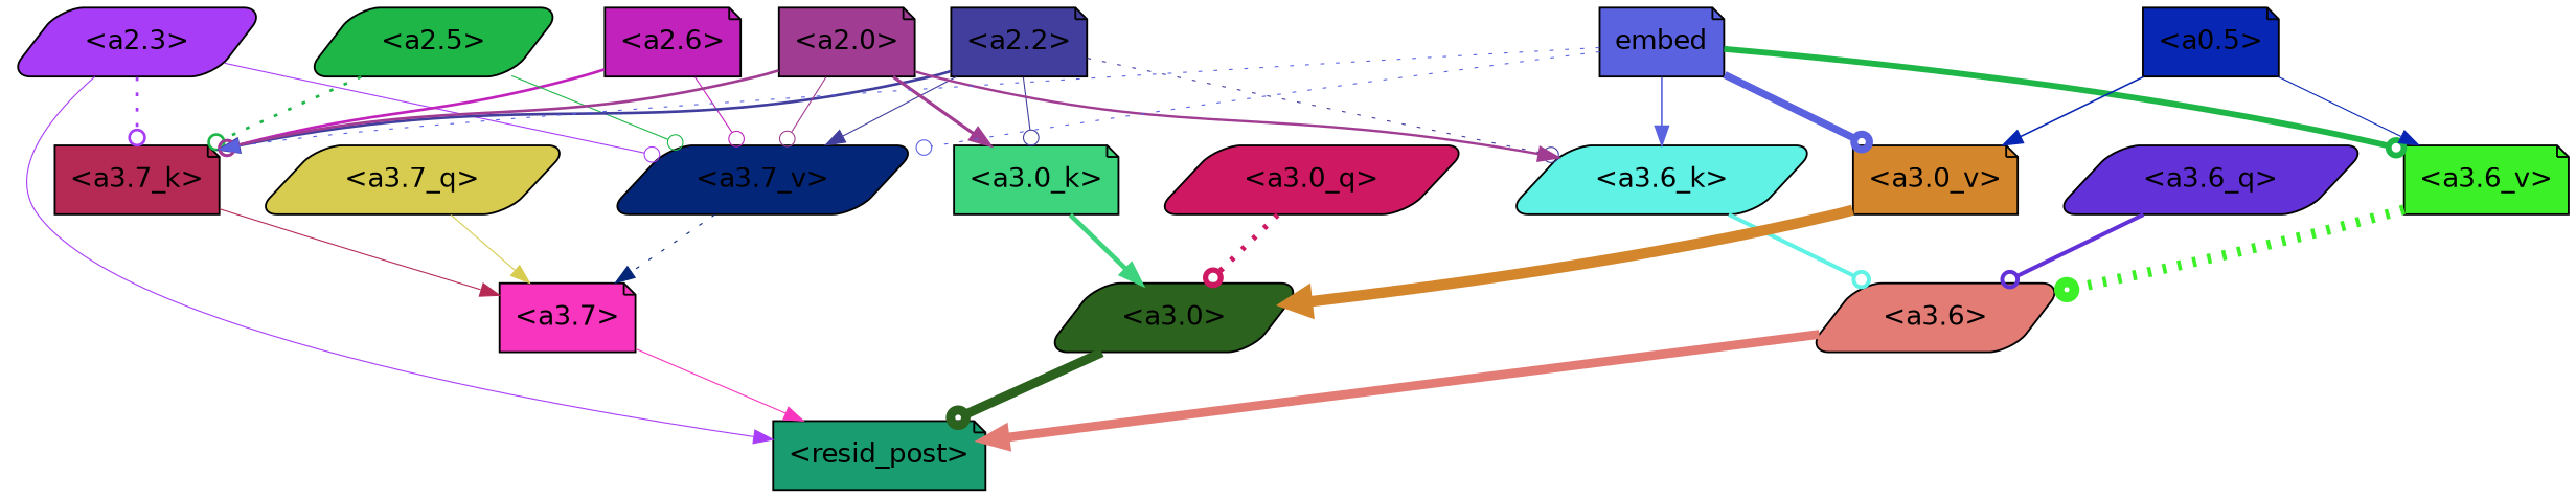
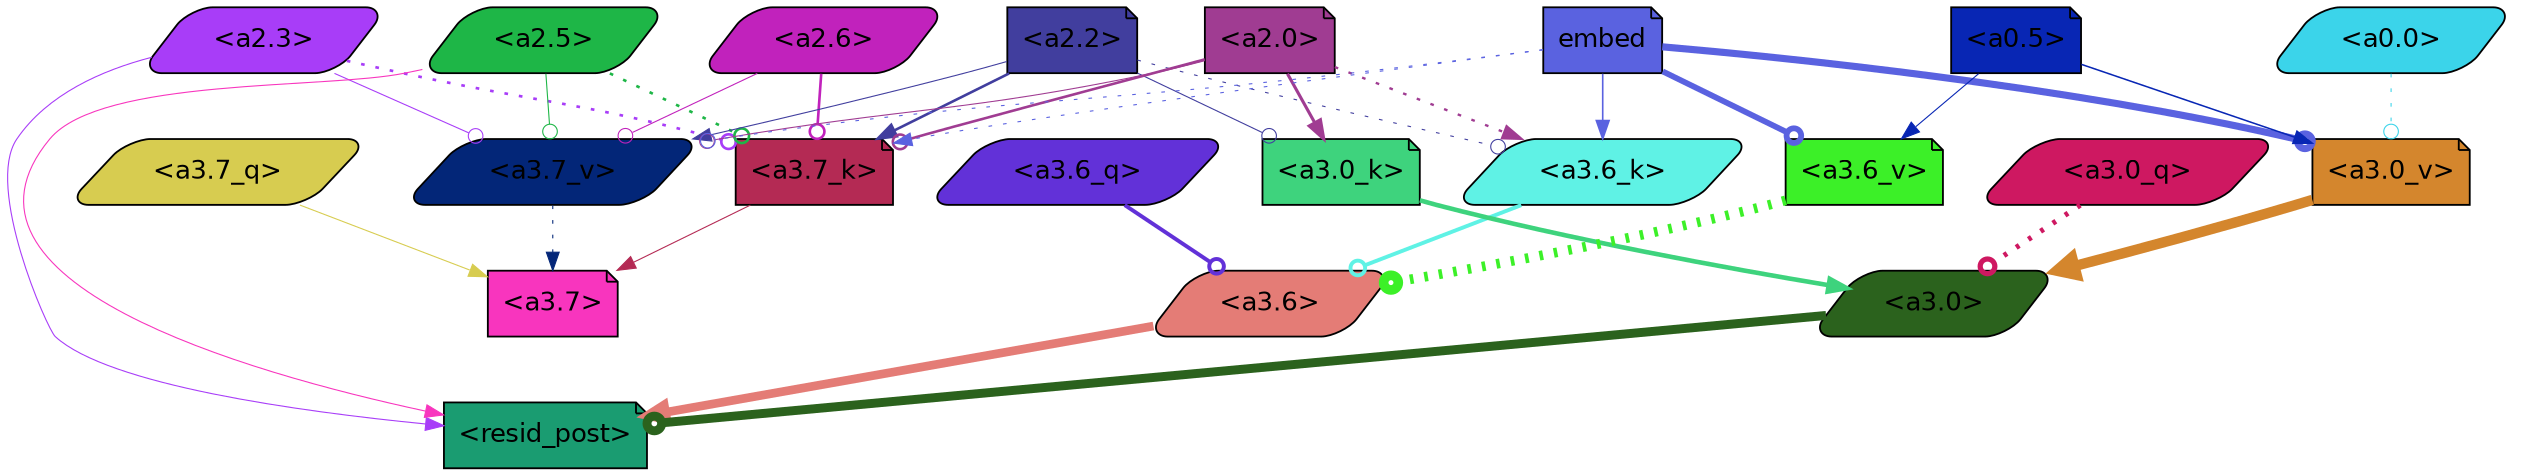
  strict digraph {
    splines=true
    node [color=black fontname=Helvetica shape=parallelogram style="filled, rounded"]
    edge [arrowhead=odot color="#5a62e0" penwidth=0.6 style=bold]
    "<a3.7>" [fillcolor="#f835be" shape=note]
    "<resid_post>" [fillcolor="#1a9c71" shape=note]
    "<a3.6>" [fillcolor="#e47c76"]
    "<a3.0>" [fillcolor="#2b621d"]
    "<a2.3>" [fillcolor="#a83df8"]
    "<a3.7_k>" [fillcolor="#b42a54" shape=note]
    "<a3.7_v>" [fillcolor="#032678"]
    "<a3.7_q>" [fillcolor="#d7cc50"]
    "<a3.6_q>" [fillcolor="#6231d8"]
    "<a3.0_q>" [fillcolor="#ce1861"]
    "<a3.6_k>" [fillcolor="#5ff2e5"]
    "<a3.0_k>" [fillcolor="#3ed37d" shape=note]
    "<a3.6_v>" [fillcolor="#3cf028" shape=note]
    "<a3.0_v>" [fillcolor="#d4862d" shape=note]
-   "<a2.6>" [fillcolor="#c122bc" shape=note]
+   "<a2.6>" [fillcolor="#c122bc"]
    "<a2.5>" [fillcolor="#1eb647"]
    "<a2.2>" [fillcolor="#413e9e" shape=note]
    "<a2.0>" [fillcolor="#a03c92" shape=note]
    embed [fillcolor="#5a62e0" shape=note]
    "<a0.5>" [fillcolor="#0826b4" shape=note]
-   "<a3.7>" -> "<resid_post>" [arrowhead=normal color="#f835be"]
+   "<a0.0>" [fillcolor="#3bd4ea"]
+   "<a2.5>" -> "<resid_post>" [arrowhead=normal color="#f835be"]
    "<a3.6>" -> "<resid_post>" [arrowhead=normal color="#e47c76" penwidth=4.746312499046326]
    "<a3.0>" -> "<resid_post>" [color="#2b621d" penwidth=4.896343111991882 style=solid]
    "<a2.3>" -> "<resid_post>" [arrowhead=normal color="#a83df8" style=solid]
    "<a2.3>" -> "<a3.7_k>" [color="#a83df8" penwidth=1.467104621231556 style=dotted]
    "<a2.3>" -> "<a3.7_v>" [color="#a83df8"]
    "<a3.7_k>" -> "<a3.7>" [arrowhead=normal color="#b42a54" style=solid]
    "<a3.7_v>" -> "<a3.7>" [arrowhead=normal color="#032678" style=dotted]
    "<a3.7_q>" -> "<a3.7>" [arrowhead=normal color="#d7cc50"]
    "<a3.6_q>" -> "<a3.6>" [color="#6231d8" penwidth=2.160832464694977]
    "<a3.0_q>" -> "<a3.0>" [color="#ce1861" penwidth=2.870753765106201 style=dotted]
    "<a3.6_k>" -> "<a3.6>" [color="#5ff2e5" penwidth=2.13908451795578 style=solid]
    "<a3.0_k>" -> "<a3.0>" [arrowhead=normal color="#3ed37d" penwidth=2.520303964614868 style=solid]
    "<a3.6_v>" -> "<a3.6>" [color="#3cf028" penwidth=5.297133803367615 style=dotted]
    "<a3.0_v>" -> "<a3.0>" [arrowhead=normal color="#d4862d" penwidth=5.680712580680847]
    "<a2.6>" -> "<a3.7_k>" [color="#c122bc" penwidth=1.4453159049153328 style=solid]
    "<a2.6>" -> "<a3.7_v>" [color="#c122bc" style=solid]
    "<a2.5>" -> "<a3.7_k>" [color="#1eb647" penwidth=1.4526091292500496 style=dotted]
    "<a2.5>" -> "<a3.7_v>" [color="#1eb647"]
    "<a2.2>" -> "<a3.7_k>" [arrowhead=normal color="#413e9e" penwidth=1.4310357049107552]
    "<a2.2>" -> "<a3.7_v>" [arrowhead=normal color="#413e9e"]
    "<a2.2>" -> "<a3.6_k>" [color="#413e9e" style=dotted]
    "<a2.2>" -> "<a3.0_k>" [color="#413e9e" style=solid]
    "<a2.0>" -> "<a3.7_k>" [color="#a03c92" penwidth=1.4314699843525887 style=solid]
    "<a2.0>" -> "<a3.7_v>" [color="#a03c92" style=solid]
-   "<a2.0>" -> "<a3.6_k>" [arrowhead=normal color="#a03c92" penwidth=1.2950235605239868]
+   "<a2.0>" -> "<a3.6_k>" [arrowhead=normal color="#a03c92" penwidth=1.2950235605239868 style=dotted]
    "<a2.0>" -> "<a3.0_k>" [arrowhead=normal color="#a03c92" penwidth=1.712992787361145 style=solid]
    embed -> "<a3.7_k>" [arrowhead=normal style=dotted]
    embed -> "<a3.7_v>" [style=dotted]
    embed -> "<a3.6_k>" [arrowhead=normal penwidth=0.891706109046936]
-   embed -> "<a3.6_v>" [color="#1eb647" penwidth=3.1766927242279053 style=solid]
+   embed -> "<a3.6_v>" [penwidth=3.1766927242279053 style=solid]
    embed -> "<a3.0_v>" [penwidth=3.9005755856633186]
    "<a0.5>" -> "<a3.6_v>" [arrowhead=normal color="#0826b4"]
    "<a0.5>" -> "<a3.0_v>" [arrowhead=normal color="#0826b4" penwidth=0.8493617177009583]
+   "<a0.0>" -> "<a3.0_v>" [color="#3bd4ea" style=dotted]
  }
